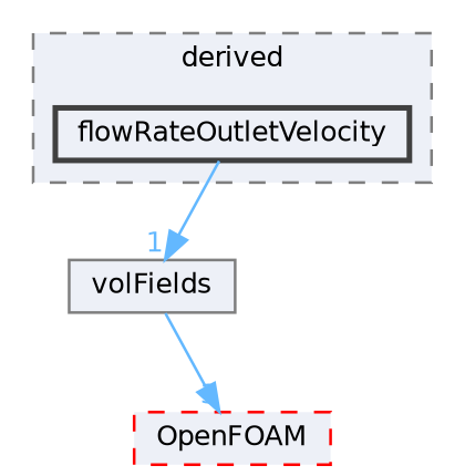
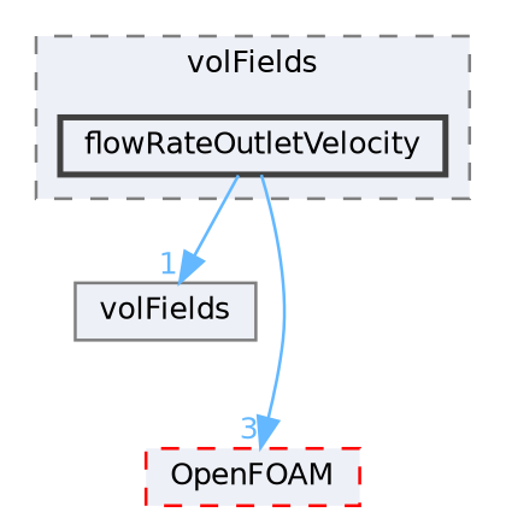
  digraph {
    compound=true
    node [fillcolor="#edf0f7" fontname=Helvetica fontsize=10 shape=box]
    edge [color=steelblue1 fontcolor=steelblue1 fontname=Helvetica fontsize=10 labeldistance=1.5 labelfontname=Helvetica labelfontsize=10]
    n1 [color=grey25 height=0.2 label=flowRateOutletVelocity style="filled,bold" width=0.4]
    n2 [color=grey50 height=0.2 label=volFields style=filled width=0.4]
    n3 [color=red height=0.2 label=OpenFOAM style="filled,dashed" width=0.4]
    subgraph cluster_1 {
      bgcolor="#edf0f7"
      fontname=Helvetica
      fontsize=10
-     label=derived
+     label=volFields
      pencolor=grey50
      style="filled,dashed"
      n1
    }
    n1 -> n2 [headlabel=1]
-   n2 -> n3 [headlabel=3]
+   n1 -> n3 [headlabel=3]
  }
